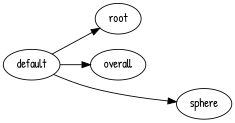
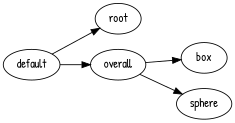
  digraph {
    fontname="Patrick Hand"
    rankdir=LR
    node [fontname="Patrick Hand"]
    edge [fontname="Patrick Hand"]
    n1 [label=root]
    n2 [label=default]
    n3 [label=overall]
+   n4 [label=box]
    n5 [label=sphere]
    n2 -> n1
    n2 -> n3
-   n2 -> n5
+   n3 -> n4
+   n3 -> n5
  }
